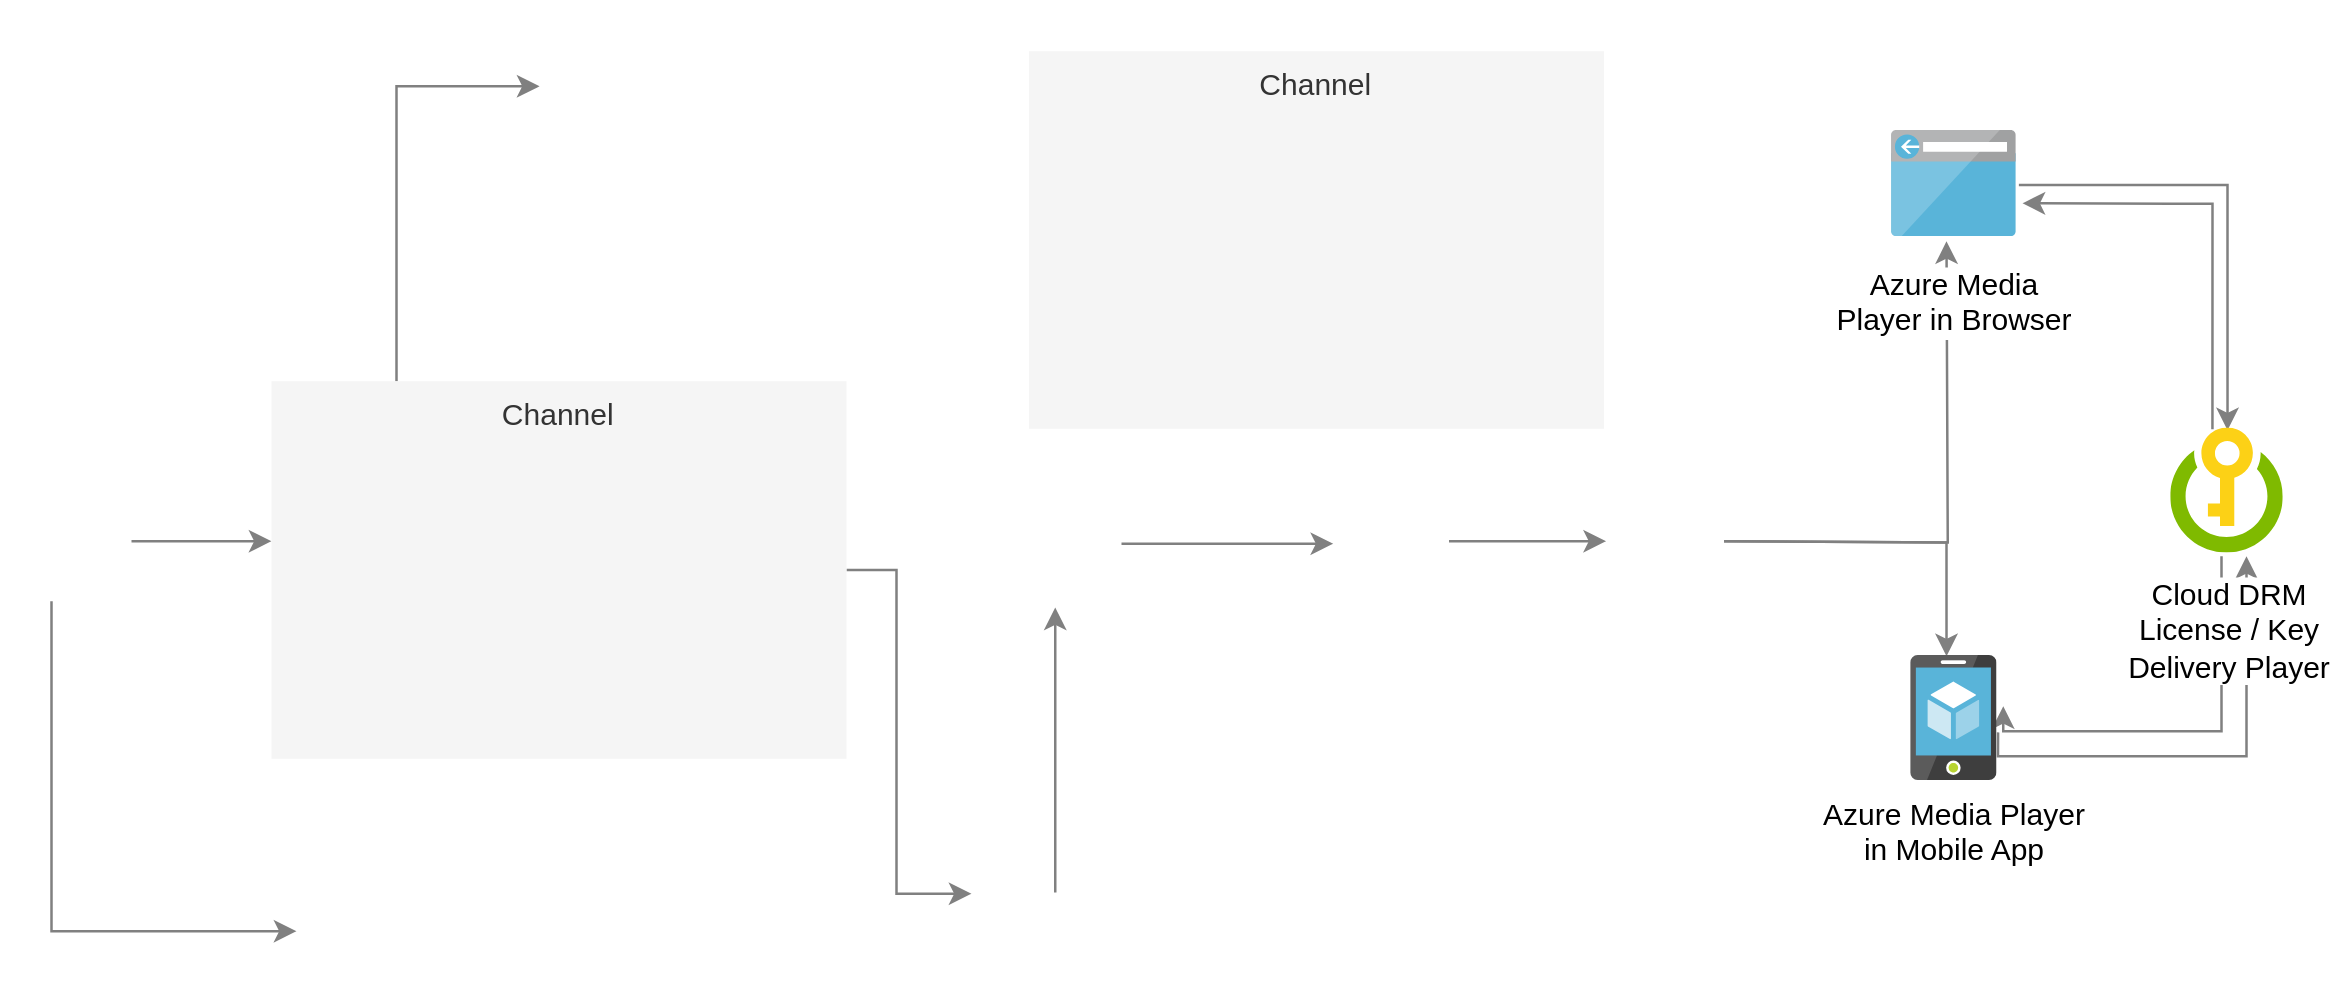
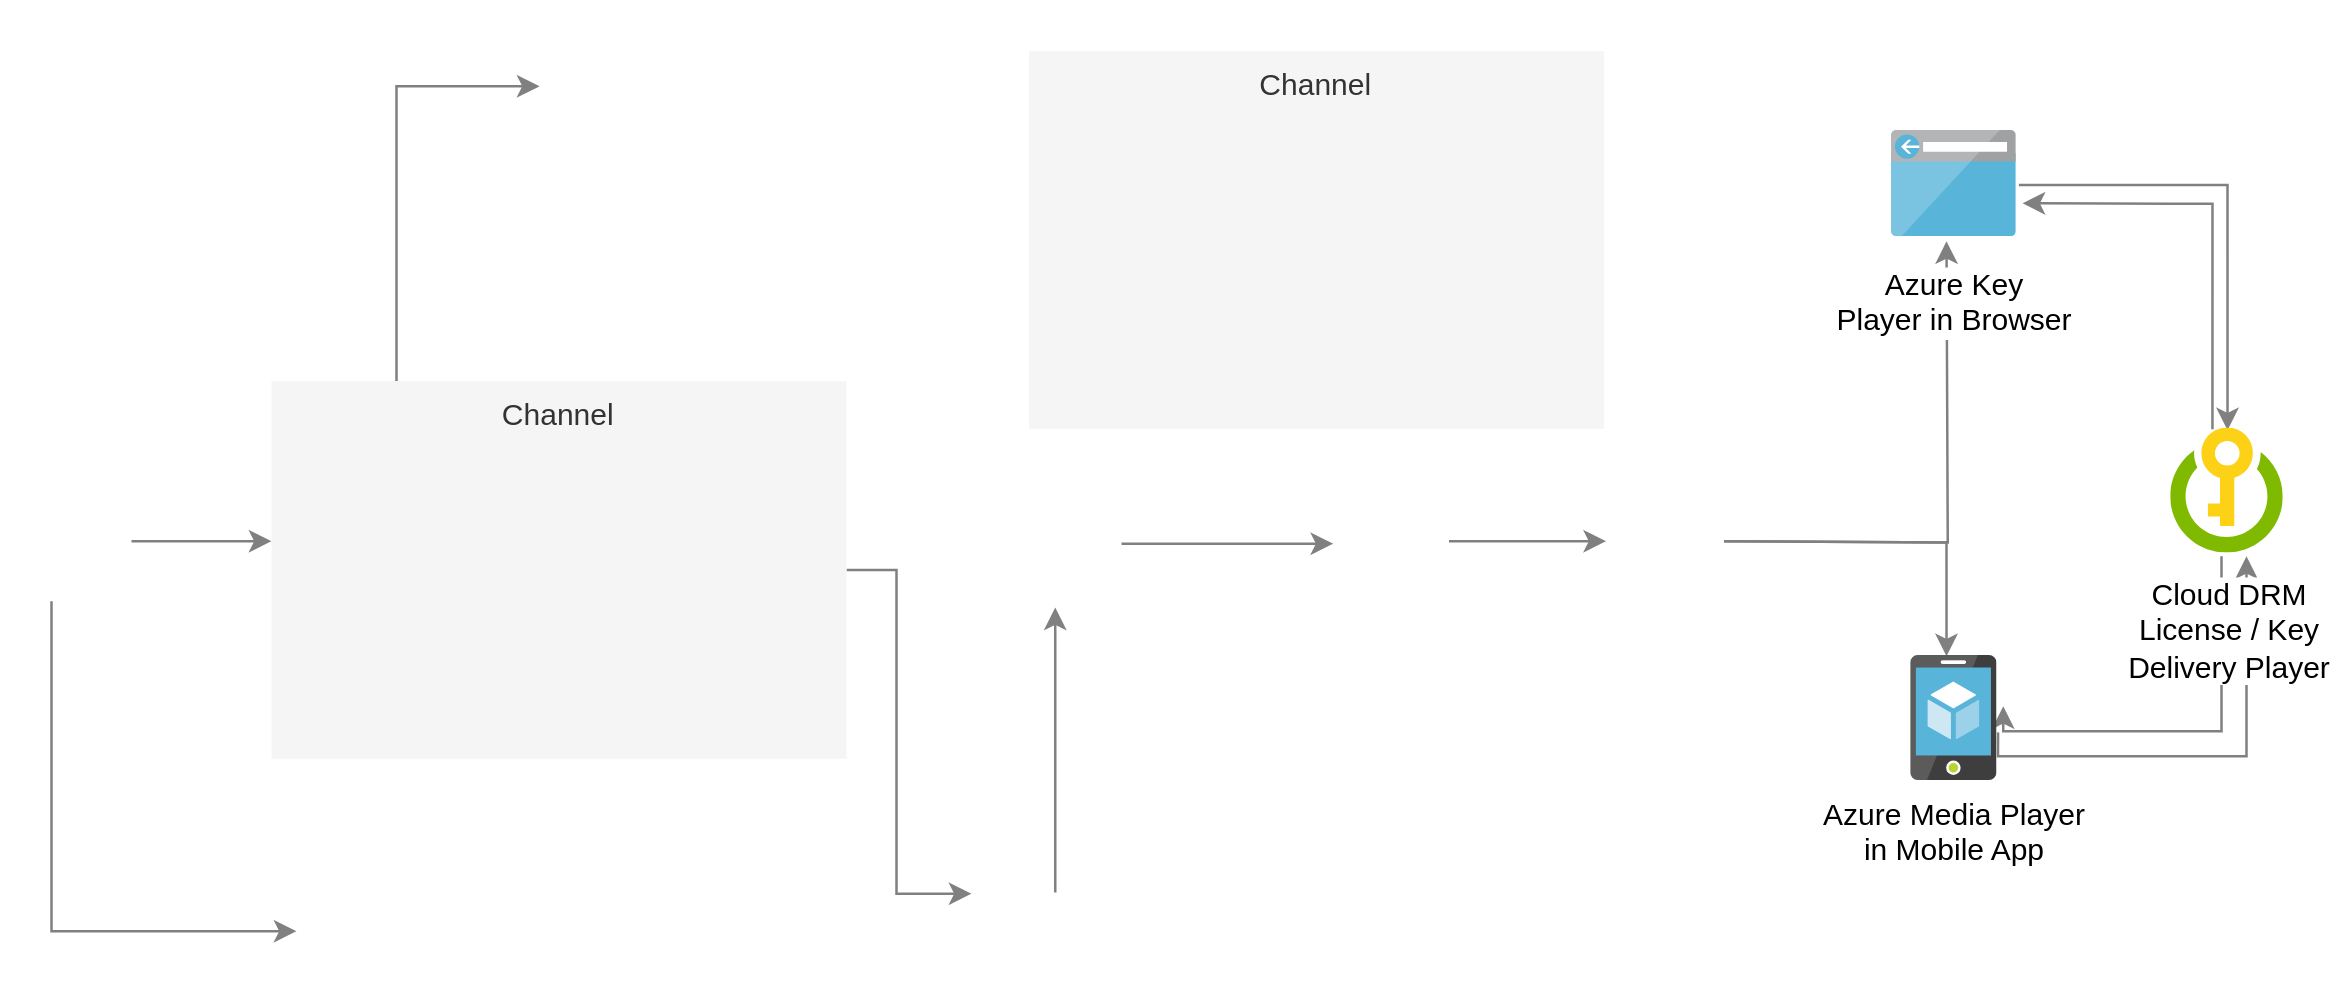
  <mxCell id="0" />
  <mxCell id="1" parent="0" />
  <mxCell id="2" style="edgeStyle=orthogonalEdgeStyle;rounded=0;orthogonalLoop=1;jettySize=auto;html=1;strokeColor=#808080;entryX=1.064;entryY=0.4;entryDx=0;entryDy=0;entryPerimeter=0;" parent="1" target="17" edge="1"><mxGeometry relative="1" as="geometry"><mxPoint x="888" y="222" as="sourcePoint" /><mxPoint x="808.728" y="312.515" as="targetPoint" /><Array as="points"><mxPoint x="888" y="292" /></Array></mxGeometry></mxCell>
  <mxCell id="3" style="edgeStyle=orthogonalEdgeStyle;rounded=0;orthogonalLoop=1;jettySize=auto;html=1;entryX=-0.044;entryY=0.367;entryDx=0;entryDy=0;entryPerimeter=0;strokeColor=#808080;" parent="1" source="15" edge="1"><mxGeometry relative="1" as="geometry"><Array as="points"><mxPoint x="158" y="34" /></Array><mxPoint x="215.228" y="34.02" as="targetPoint" /></mxGeometry></mxCell>
  <mxCell id="4" style="edgeStyle=orthogonalEdgeStyle;rounded=0;orthogonalLoop=1;jettySize=auto;html=1;strokeColor=#808080;" parent="1" source="15" edge="1"><mxGeometry relative="1" as="geometry"><mxPoint x="388" y="357" as="targetPoint" /><Array as="points"><mxPoint x="358" y="228" /><mxPoint x="358" y="357" /></Array></mxGeometry></mxCell>
  <mxCell id="5" style="edgeStyle=orthogonalEdgeStyle;rounded=0;orthogonalLoop=1;jettySize=auto;html=1;strokeColor=#808080;" parent="1" target="15" edge="1"><mxGeometry relative="1" as="geometry"><Array as="points"><mxPoint x="98" y="216" /><mxPoint x="98" y="216" /></Array><mxPoint x="52" y="216" as="sourcePoint" /></mxGeometry></mxCell>
  <mxCell id="6" style="edgeStyle=orthogonalEdgeStyle;rounded=0;orthogonalLoop=1;jettySize=auto;html=1;strokeColor=#808080;" parent="1" edge="1"><mxGeometry relative="1" as="geometry"><Array as="points"><mxPoint x="20" y="372" /></Array><mxPoint x="20" y="240" as="sourcePoint" /><mxPoint x="118" y="372" as="targetPoint" /></mxGeometry></mxCell>
  <mxCell id="7" style="edgeStyle=elbowEdgeStyle;rounded=0;orthogonalLoop=1;jettySize=auto;html=1;entryX=-0.016;entryY=0.49;entryDx=0;entryDy=0;entryPerimeter=0;elbow=vertical;strokeColor=#808080;" parent="1" edge="1"><mxGeometry relative="1" as="geometry"><mxPoint x="184" y="215" as="sourcePoint" /><mxPoint x="254.976" y="215.36" as="targetPoint" /></mxGeometry></mxCell>
  <mxCell id="8" style="edgeStyle=elbowEdgeStyle;rounded=0;orthogonalLoop=1;jettySize=auto;html=1;entryX=-0.007;entryY=0.52;entryDx=0;entryDy=0;entryPerimeter=0;elbow=vertical;strokeColor=#808080;" parent="1" edge="1"><mxGeometry relative="1" as="geometry"><mxPoint x="448" y="217" as="sourcePoint" /><mxPoint x="532.685" y="217" as="targetPoint" /></mxGeometry></mxCell>
  <mxCell id="9" style="edgeStyle=orthogonalEdgeStyle;rounded=0;orthogonalLoop=1;jettySize=auto;html=1;strokeColor=#808080;" parent="1" edge="1"><mxGeometry relative="1" as="geometry"><mxPoint x="421.5" y="356.5" as="sourcePoint" /><mxPoint x="421.5" y="242.5" as="targetPoint" /></mxGeometry></mxCell>
  <mxCell id="10" style="edgeStyle=elbowEdgeStyle;rounded=0;orthogonalLoop=1;jettySize=auto;html=1;entryX=0.009;entryY=0.518;entryDx=0;entryDy=0;entryPerimeter=0;elbow=vertical;strokeColor=#808080;" parent="1" edge="1"><mxGeometry relative="1" as="geometry"><mxPoint x="579" y="216" as="sourcePoint" /><mxPoint x="641.837" y="215.698" as="targetPoint" /><Array as="points"><mxPoint x="608" y="216" /></Array></mxGeometry></mxCell>
  <mxCell id="11" style="edgeStyle=orthogonalEdgeStyle;rounded=0;orthogonalLoop=1;jettySize=auto;html=1;strokeColor=#808080;" parent="1" edge="1"><mxGeometry relative="1" as="geometry"><mxPoint x="778" y="96" as="targetPoint" /><mxPoint x="689" y="216" as="sourcePoint" /></mxGeometry></mxCell>
  <mxCell id="12" style="edgeStyle=orthogonalEdgeStyle;rounded=0;orthogonalLoop=1;jettySize=auto;html=1;entryX=0.406;entryY=0;entryDx=0;entryDy=0;entryPerimeter=0;strokeColor=#808080;" parent="1" target="17" edge="1"><mxGeometry relative="1" as="geometry"><mxPoint x="689" y="216" as="sourcePoint" /></mxGeometry></mxCell>
  <mxCell id="13" style="edgeStyle=orthogonalEdgeStyle;rounded=0;orthogonalLoop=1;jettySize=auto;html=1;exitX=1.014;exitY=0.505;exitDx=0;exitDy=0;exitPerimeter=0;entryX=0.498;entryY=0.012;entryDx=0;entryDy=0;entryPerimeter=0;strokeColor=#808080;" parent="1" source="16" target="18" edge="1"><mxGeometry relative="1" as="geometry" /></mxCell>
  <mxCell id="14" style="edgeStyle=orthogonalEdgeStyle;rounded=0;orthogonalLoop=1;jettySize=auto;html=1;exitX=1.004;exitY=0.609;exitDx=0;exitDy=0;exitPerimeter=0;strokeColor=#808080;" parent="1" source="17" edge="1"><mxGeometry relative="1" as="geometry"><mxPoint x="898" y="222" as="targetPoint" /><Array as="points"><mxPoint x="898" y="302" /></Array></mxGeometry></mxCell>
  <mxCell id="15" value="Channel" style="rounded=0;whiteSpace=wrap;html=1;fillColor=#f5f5f5;strokeColor=none;fontColor=#333333;verticalAlign=top;" parent="1" vertex="1"><mxGeometry x="108" y="152" width="230" height="151" as="geometry" /></mxCell>
- <mxCell id="16" value="Azure Media&lt;br&gt;Player in Browser&lt;br&gt;" style="aspect=fixed;html=1;perimeter=none;align=center;shadow=0;dashed=0;image;fontSize=12;image=img/lib/mscae/Browser.svg;spacingTop=5;" parent="1" vertex="1"><mxGeometry x="756.25" y="52" width="50" height="42.5" as="geometry" /></mxCell>
+ <mxCell id="16" value="Azure Key&lt;br&gt;Player in Browser&lt;br&gt;" style="aspect=fixed;html=1;perimeter=none;align=center;shadow=0;dashed=0;image;fontSize=12;image=img/lib/mscae/Browser.svg;spacingTop=5;" parent="1" vertex="1"><mxGeometry x="756.25" y="52" width="50" height="42.5" as="geometry" /></mxCell>
  <mxCell id="17" value="Azure Media Player&lt;br&gt;in Mobile App&lt;br&gt;" style="aspect=fixed;html=1;perimeter=none;align=center;shadow=0;dashed=0;image;fontSize=12;image=img/lib/mscae/App_Service_Mobile_App.svg;" parent="1" vertex="1"><mxGeometry x="764" y="262" width="34.5" height="50" as="geometry" /></mxCell>
  <mxCell id="18" value="Cloud DRM&lt;br&gt;License / Key&lt;br&gt;Delivery Player&lt;br&gt;" style="aspect=fixed;html=1;perimeter=none;align=center;shadow=0;dashed=0;image;fontSize=12;image=img/lib/mscae/KeyVault.svg;spacingTop=3;" parent="1" vertex="1"><mxGeometry x="868" y="171" width="45" height="50" as="geometry" /></mxCell>
  <mxCell id="19" style="edgeStyle=orthogonalEdgeStyle;rounded=0;orthogonalLoop=1;jettySize=auto;html=1;exitX=0.364;exitY=0.004;exitDx=0;exitDy=0;exitPerimeter=0;entryX=1.043;entryY=0.678;entryDx=0;entryDy=0;entryPerimeter=0;strokeColor=#808080;" parent="1" source="18" target="16" edge="1"><mxGeometry relative="1" as="geometry"><mxPoint x="900.552" y="201.414" as="sourcePoint" /><mxPoint x="817.103" y="83.483" as="targetPoint" /><Array as="points"><mxPoint x="884" y="81" /><mxPoint x="868" y="81" /></Array></mxGeometry></mxCell>
  <mxCell id="20" value="Channel" style="rounded=0;whiteSpace=wrap;html=1;fillColor=#f5f5f5;strokeColor=none;fontColor=#333333;verticalAlign=top;" vertex="1" parent="1"><mxGeometry x="411" y="20" width="230" height="151" as="geometry" /></mxCell>
